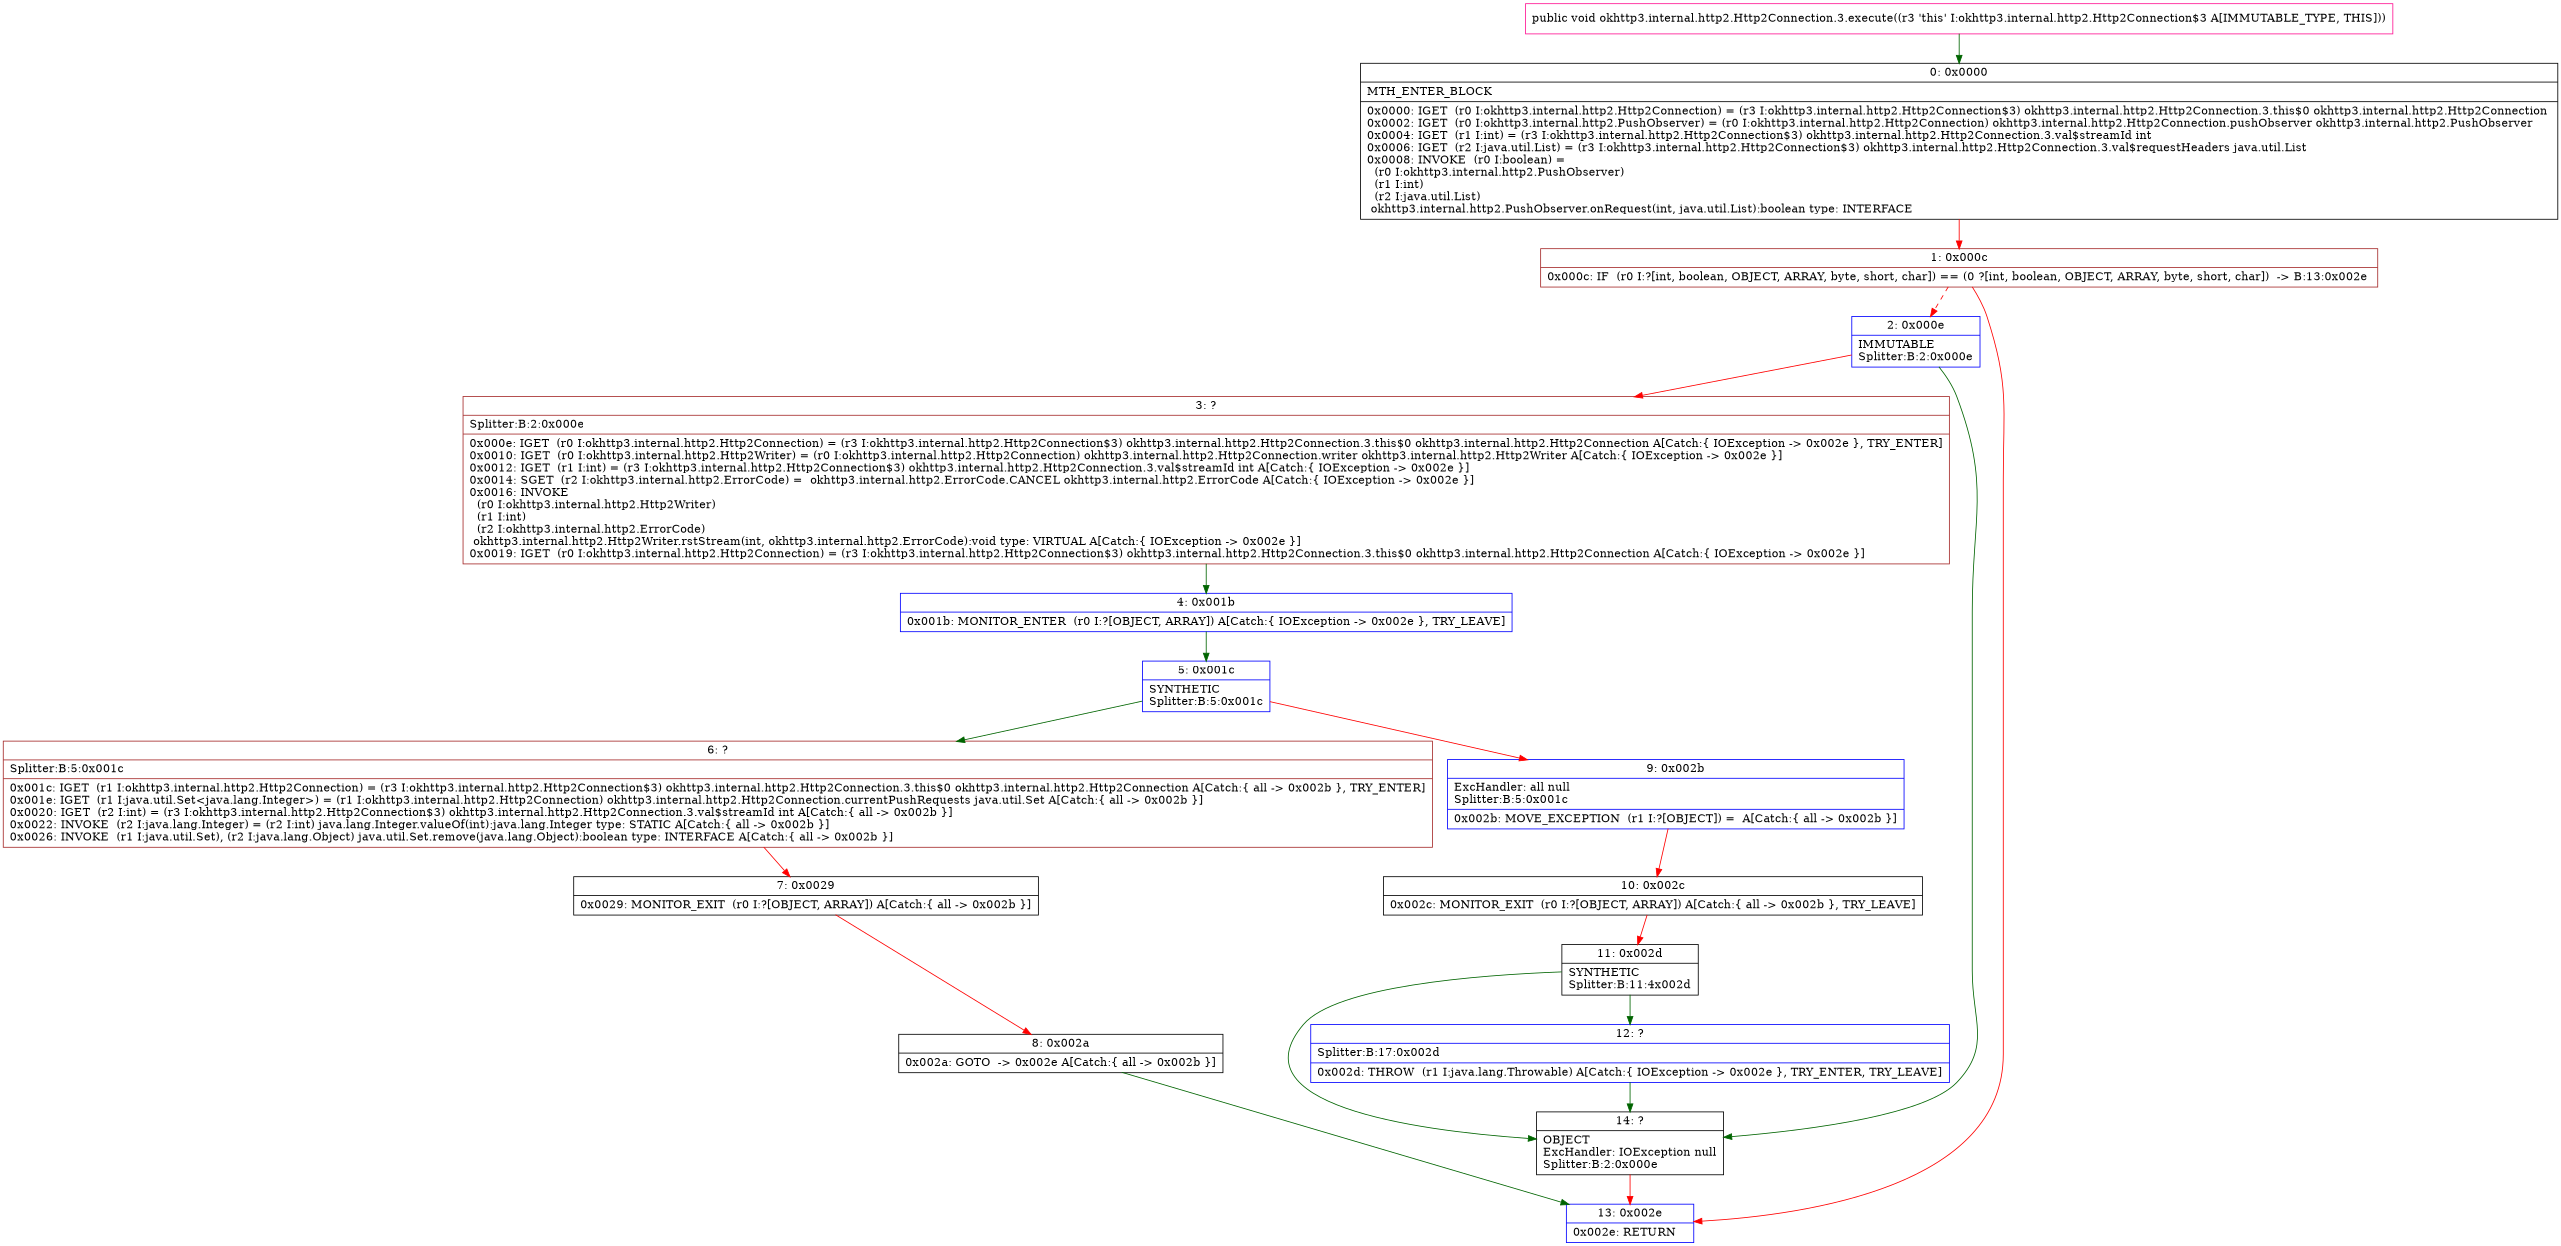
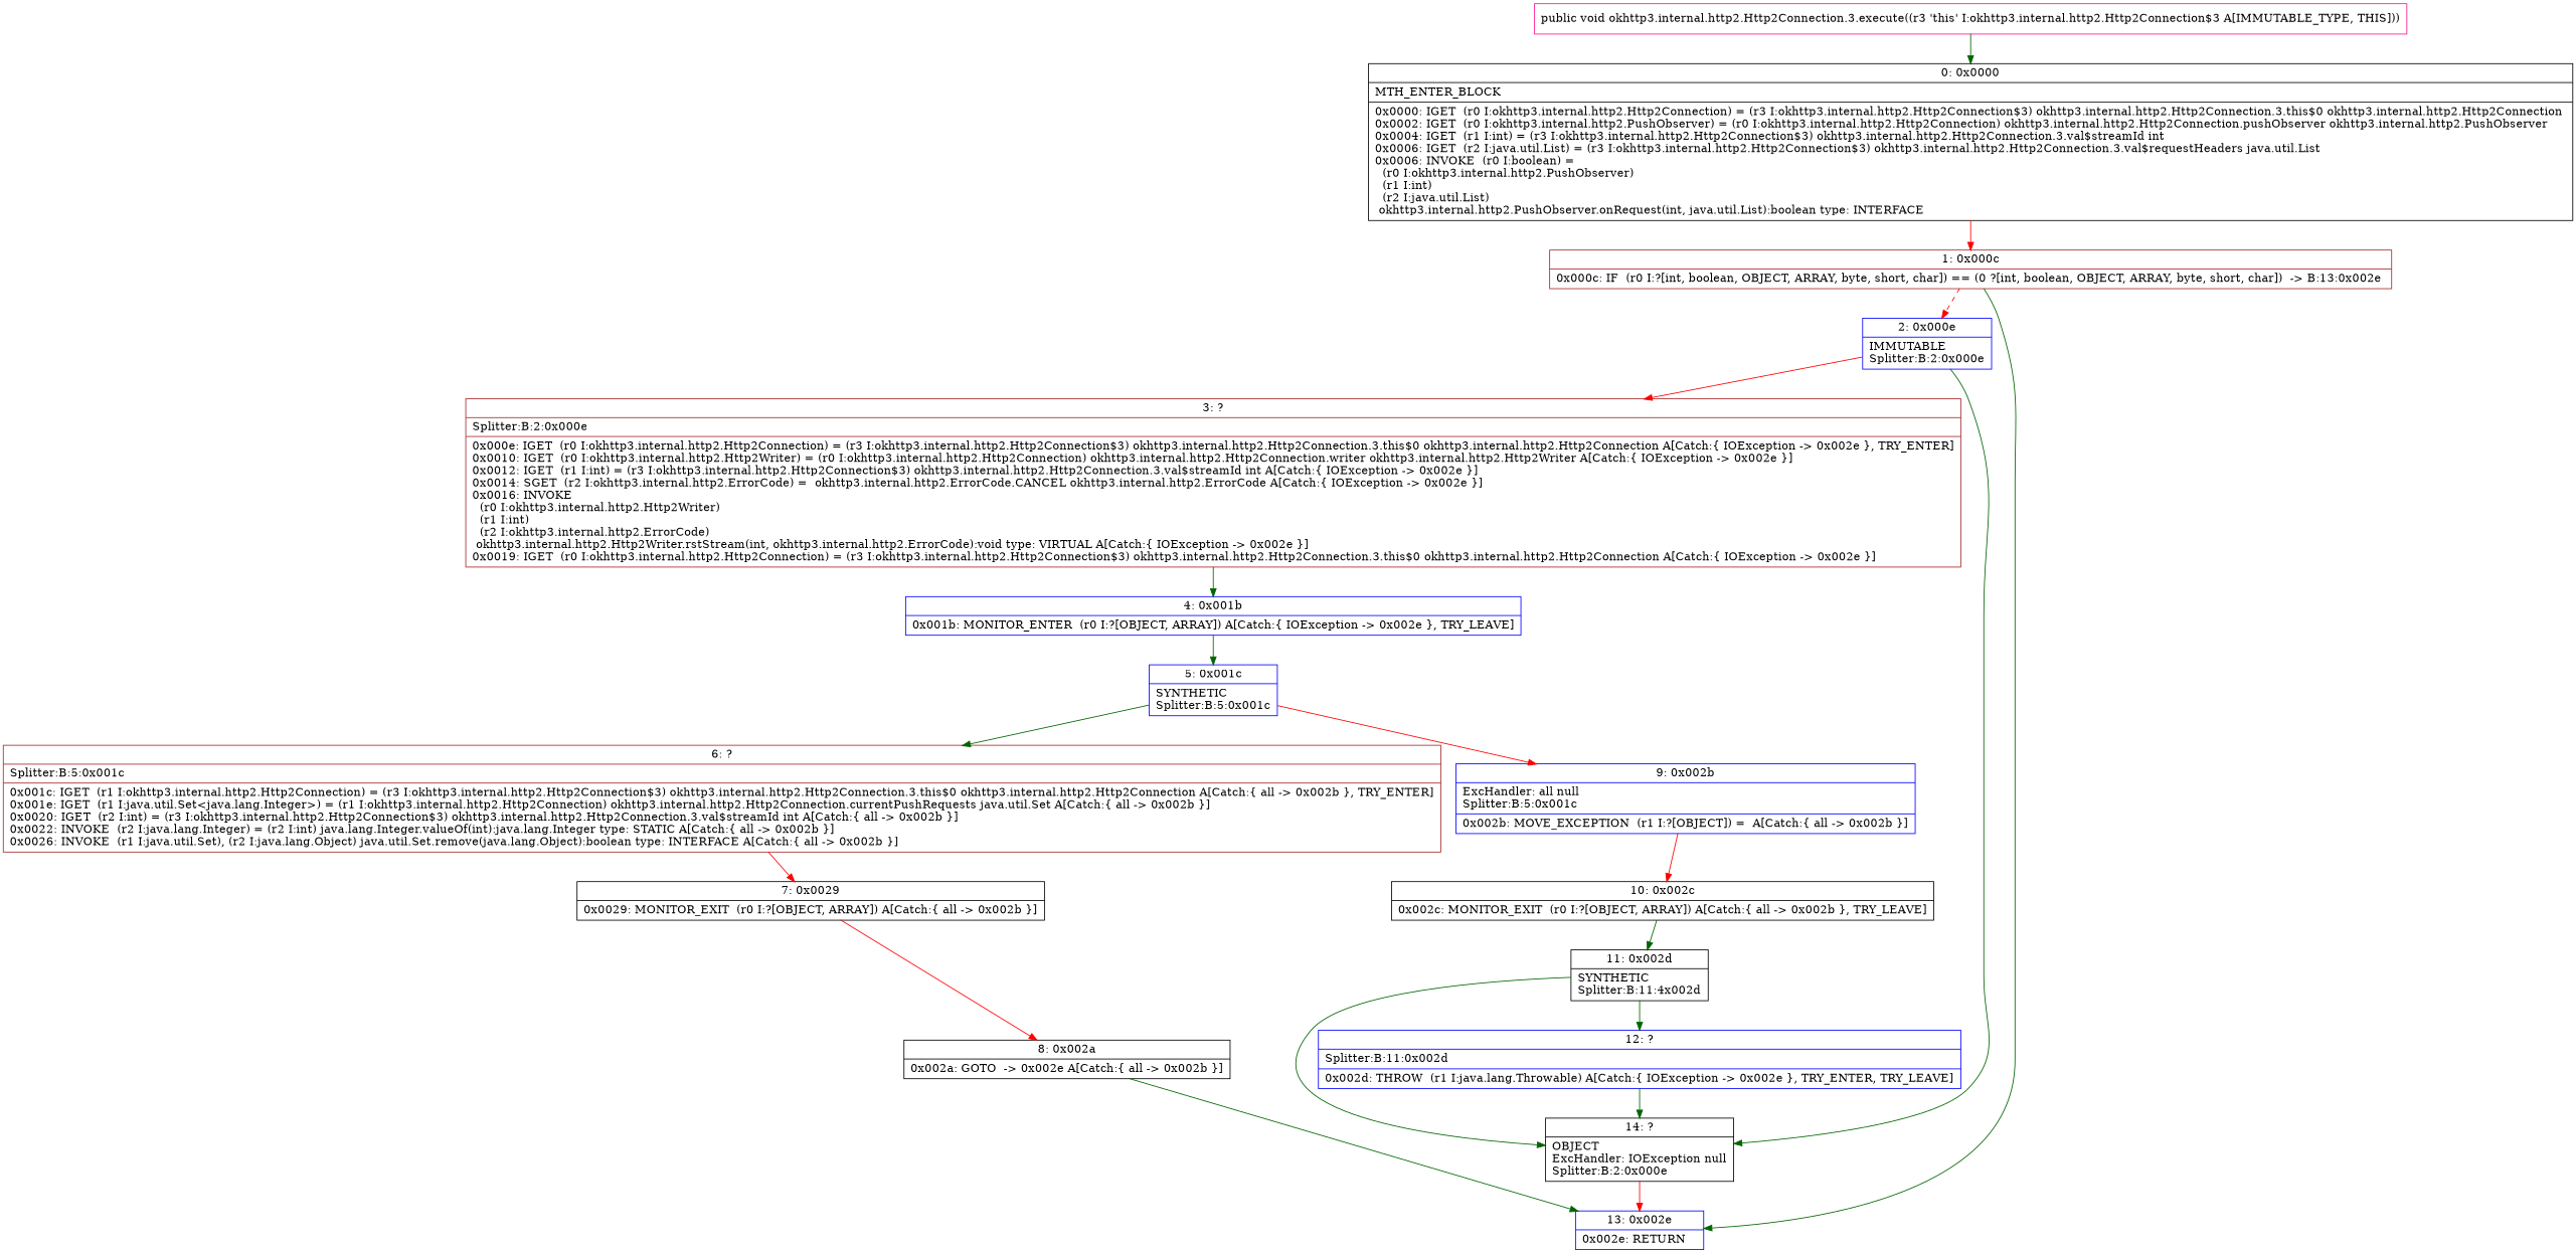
  digraph {
    node [color=black shape=record]
    edge [color=darkgreen]
-   n1 [label="{0\:\ 0x0000|MTH_ENTER_BLOCK\l|0x0000: IGET  (r0 I:okhttp3.internal.http2.Http2Connection) = (r3 I:okhttp3.internal.http2.Http2Connection$3) okhttp3.internal.http2.Http2Connection.3.this$0 okhttp3.internal.http2.Http2Connection \l0x0002: IGET  (r0 I:okhttp3.internal.http2.PushObserver) = (r0 I:okhttp3.internal.http2.Http2Connection) okhttp3.internal.http2.Http2Connection.pushObserver okhttp3.internal.http2.PushObserver \l0x0004: IGET  (r1 I:int) = (r3 I:okhttp3.internal.http2.Http2Connection$3) okhttp3.internal.http2.Http2Connection.3.val$streamId int \l0x0006: IGET  (r2 I:java.util.List) = (r3 I:okhttp3.internal.http2.Http2Connection$3) okhttp3.internal.http2.Http2Connection.3.val$requestHeaders java.util.List \l0x0008: INVOKE  (r0 I:boolean) = \l  (r0 I:okhttp3.internal.http2.PushObserver)\l  (r1 I:int)\l  (r2 I:java.util.List)\l okhttp3.internal.http2.PushObserver.onRequest(int, java.util.List):boolean type: INTERFACE \l}"]
+   n1 [label="{0\:\ 0x0000|MTH_ENTER_BLOCK\l|0x0000: IGET  (r0 I:okhttp3.internal.http2.Http2Connection) = (r3 I:okhttp3.internal.http2.Http2Connection$3) okhttp3.internal.http2.Http2Connection.3.this$0 okhttp3.internal.http2.Http2Connection \l0x0002: IGET  (r0 I:okhttp3.internal.http2.PushObserver) = (r0 I:okhttp3.internal.http2.Http2Connection) okhttp3.internal.http2.Http2Connection.pushObserver okhttp3.internal.http2.PushObserver \l0x0004: IGET  (r1 I:int) = (r3 I:okhttp3.internal.http2.Http2Connection$3) okhttp3.internal.http2.Http2Connection.3.val$streamId int \l0x0006: IGET  (r2 I:java.util.List) = (r3 I:okhttp3.internal.http2.Http2Connection$3) okhttp3.internal.http2.Http2Connection.3.val$requestHeaders java.util.List \l0x0006: INVOKE  (r0 I:boolean) = \l  (r0 I:okhttp3.internal.http2.PushObserver)\l  (r1 I:int)\l  (r2 I:java.util.List)\l okhttp3.internal.http2.PushObserver.onRequest(int, java.util.List):boolean type: INTERFACE \l}"]
    n2 [color=brown label="{1\:\ 0x000c|0x000c: IF  (r0 I:?[int, boolean, OBJECT, ARRAY, byte, short, char]) == (0 ?[int, boolean, OBJECT, ARRAY, byte, short, char])  \-\> B:13:0x002e \l}"]
    n3 [color=blue label="{2\:\ 0x000e|IMMUTABLE\lSplitter:B:2:0x000e\l}"]
    n4 [color=blue label="{13\:\ 0x002e|0x002e: RETURN   \l}"]
    n5 [color=brown label="{3\:\ ?|Splitter:B:2:0x000e\l|0x000e: IGET  (r0 I:okhttp3.internal.http2.Http2Connection) = (r3 I:okhttp3.internal.http2.Http2Connection$3) okhttp3.internal.http2.Http2Connection.3.this$0 okhttp3.internal.http2.Http2Connection A[Catch:\{ IOException \-\> 0x002e \}, TRY_ENTER]\l0x0010: IGET  (r0 I:okhttp3.internal.http2.Http2Writer) = (r0 I:okhttp3.internal.http2.Http2Connection) okhttp3.internal.http2.Http2Connection.writer okhttp3.internal.http2.Http2Writer A[Catch:\{ IOException \-\> 0x002e \}]\l0x0012: IGET  (r1 I:int) = (r3 I:okhttp3.internal.http2.Http2Connection$3) okhttp3.internal.http2.Http2Connection.3.val$streamId int A[Catch:\{ IOException \-\> 0x002e \}]\l0x0014: SGET  (r2 I:okhttp3.internal.http2.ErrorCode) =  okhttp3.internal.http2.ErrorCode.CANCEL okhttp3.internal.http2.ErrorCode A[Catch:\{ IOException \-\> 0x002e \}]\l0x0016: INVOKE  \l  (r0 I:okhttp3.internal.http2.Http2Writer)\l  (r1 I:int)\l  (r2 I:okhttp3.internal.http2.ErrorCode)\l okhttp3.internal.http2.Http2Writer.rstStream(int, okhttp3.internal.http2.ErrorCode):void type: VIRTUAL A[Catch:\{ IOException \-\> 0x002e \}]\l0x0019: IGET  (r0 I:okhttp3.internal.http2.Http2Connection) = (r3 I:okhttp3.internal.http2.Http2Connection$3) okhttp3.internal.http2.Http2Connection.3.this$0 okhttp3.internal.http2.Http2Connection A[Catch:\{ IOException \-\> 0x002e \}]\l}"]
    n6 [label="{14\:\ ?|OBJECT\lExcHandler: IOException null\lSplitter:B:2:0x000e\l}"]
    n7 [color=blue label="{4\:\ 0x001b|0x001b: MONITOR_ENTER  (r0 I:?[OBJECT, ARRAY]) A[Catch:\{ IOException \-\> 0x002e \}, TRY_LEAVE]\l}"]
    n8 [color=blue label="{5\:\ 0x001c|SYNTHETIC\lSplitter:B:5:0x001c\l}"]
    n9 [color=brown label="{6\:\ ?|Splitter:B:5:0x001c\l|0x001c: IGET  (r1 I:okhttp3.internal.http2.Http2Connection) = (r3 I:okhttp3.internal.http2.Http2Connection$3) okhttp3.internal.http2.Http2Connection.3.this$0 okhttp3.internal.http2.Http2Connection A[Catch:\{ all \-\> 0x002b \}, TRY_ENTER]\l0x001e: IGET  (r1 I:java.util.Set\<java.lang.Integer\>) = (r1 I:okhttp3.internal.http2.Http2Connection) okhttp3.internal.http2.Http2Connection.currentPushRequests java.util.Set A[Catch:\{ all \-\> 0x002b \}]\l0x0020: IGET  (r2 I:int) = (r3 I:okhttp3.internal.http2.Http2Connection$3) okhttp3.internal.http2.Http2Connection.3.val$streamId int A[Catch:\{ all \-\> 0x002b \}]\l0x0022: INVOKE  (r2 I:java.lang.Integer) = (r2 I:int) java.lang.Integer.valueOf(int):java.lang.Integer type: STATIC A[Catch:\{ all \-\> 0x002b \}]\l0x0026: INVOKE  (r1 I:java.util.Set), (r2 I:java.lang.Object) java.util.Set.remove(java.lang.Object):boolean type: INTERFACE A[Catch:\{ all \-\> 0x002b \}]\l}"]
    n10 [color=blue label="{9\:\ 0x002b|ExcHandler: all null\lSplitter:B:5:0x001c\l|0x002b: MOVE_EXCEPTION  (r1 I:?[OBJECT]) =  A[Catch:\{ all \-\> 0x002b \}]\l}"]
    n11 [label="{7\:\ 0x0029|0x0029: MONITOR_EXIT  (r0 I:?[OBJECT, ARRAY]) A[Catch:\{ all \-\> 0x002b \}]\l}"]
    n12 [label="{10\:\ 0x002c|0x002c: MONITOR_EXIT  (r0 I:?[OBJECT, ARRAY]) A[Catch:\{ all \-\> 0x002b \}, TRY_LEAVE]\l}"]
    n13 [label="{8\:\ 0x002a|0x002a: GOTO  \-\> 0x002e A[Catch:\{ all \-\> 0x002b \}]\l}"]
    n14 [label="{11\:\ 0x002d|SYNTHETIC\lSplitter:B:11:4x002d\l}"]
-   n15 [color=blue label="{12\:\ ?|Splitter:B:17:0x002d\l|0x002d: THROW  (r1 I:java.lang.Throwable) A[Catch:\{ IOException \-\> 0x002e \}, TRY_ENTER, TRY_LEAVE]\l}"]
+   n15 [color=blue label="{12\:\ ?|Splitter:B:11:0x002d\l|0x002d: THROW  (r1 I:java.lang.Throwable) A[Catch:\{ IOException \-\> 0x002e \}, TRY_ENTER, TRY_LEAVE]\l}"]
    n16 [color=deeppink label="{public void okhttp3.internal.http2.Http2Connection.3.execute((r3 'this' I:okhttp3.internal.http2.Http2Connection$3 A[IMMUTABLE_TYPE, THIS])) }"]
    n1 -> n2 [color=red]
    n2 -> n3 [color=red style=dashed]
-   n2 -> n4 [color=red]
+   n2 -> n4
    n3 -> n5 [color=red]
    n3 -> n6
    n5 -> n7
    n6 -> n4 [color=red]
    n7 -> n8
    n8 -> n9
    n8 -> n10 [color=red]
    n9 -> n11 [color=red]
    n10 -> n12 [color=red]
    n11 -> n13 [color=red]
-   n12 -> n14 [color=red]
+   n12 -> n14
    n13 -> n4
    n14 -> n6
    n14 -> n15
    n15 -> n6
    n16 -> n1
  }
